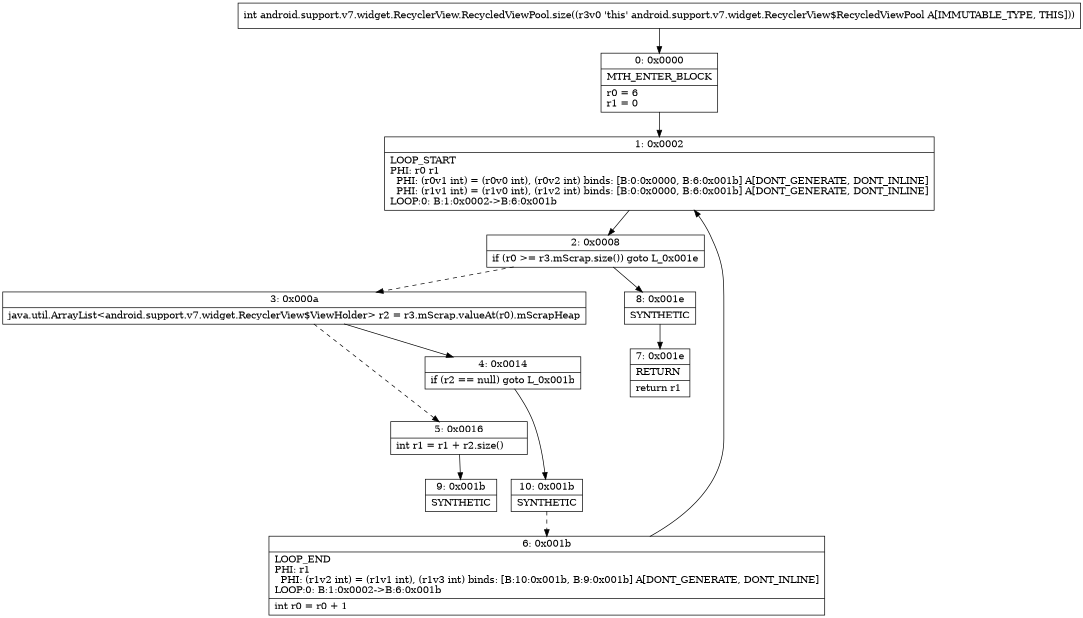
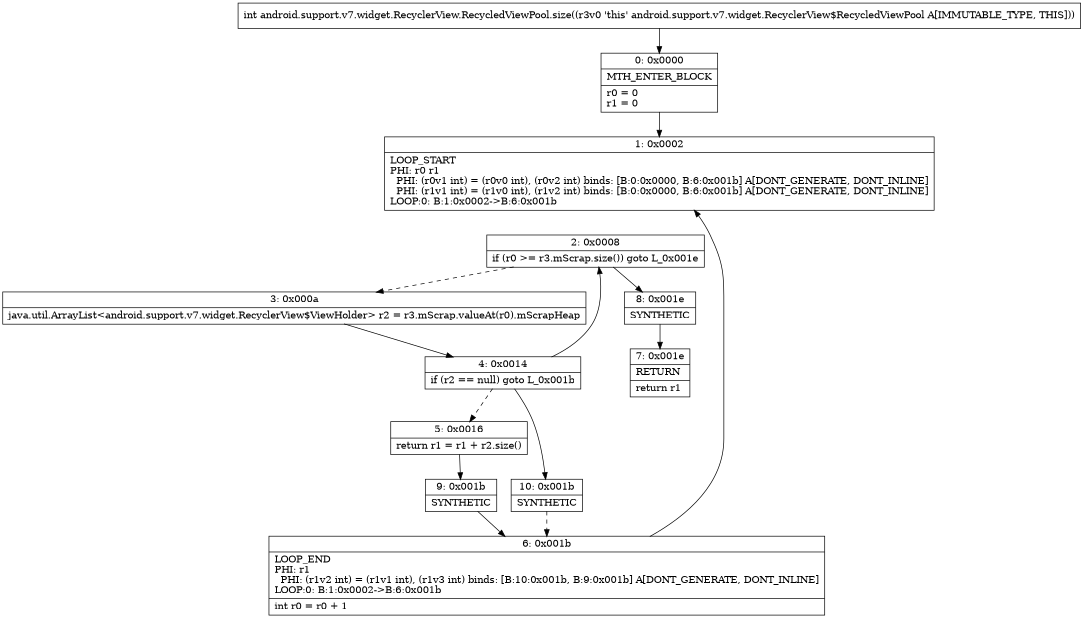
  digraph {
    node [shape=record]
-   n1 [label="{0\:\ 0x0000|MTH_ENTER_BLOCK\l|r0 = 6\lr1 = 0\l}"]
+   n1 [label="{0\:\ 0x0000|MTH_ENTER_BLOCK\l|r0 = 0\lr1 = 0\l}"]
    n2 [label="{1\:\ 0x0002|LOOP_START\lPHI: r0 r1 \l  PHI: (r0v1 int) = (r0v0 int), (r0v2 int) binds: [B:0:0x0000, B:6:0x001b] A[DONT_GENERATE, DONT_INLINE]\l  PHI: (r1v1 int) = (r1v0 int), (r1v2 int) binds: [B:0:0x0000, B:6:0x001b] A[DONT_GENERATE, DONT_INLINE]\lLOOP:0: B:1:0x0002\-\>B:6:0x001b\l}"]
    n3 [label="{2\:\ 0x0008|if (r0 \>= r3.mScrap.size()) goto L_0x001e\l}"]
    n4 [label="{3\:\ 0x000a|java.util.ArrayList\<android.support.v7.widget.RecyclerView$ViewHolder\> r2 = r3.mScrap.valueAt(r0).mScrapHeap\l}"]
    n5 [label="{8\:\ 0x001e|SYNTHETIC\l}"]
    n6 [label="{4\:\ 0x0014|if (r2 == null) goto L_0x001b\l}"]
    n7 [label="{7\:\ 0x001e|RETURN\l|return r1\l}"]
-   n8 [label="{5\:\ 0x0016|int r1 = r1 + r2.size()\l}"]
+   n8 [label="{5\:\ 0x0016|return r1 = r1 + r2.size()\l}"]
    n9 [label="{10\:\ 0x001b|SYNTHETIC\l}"]
    n10 [label="{9\:\ 0x001b|SYNTHETIC\l}"]
    n11 [label="{6\:\ 0x001b|LOOP_END\lPHI: r1 \l  PHI: (r1v2 int) = (r1v1 int), (r1v3 int) binds: [B:10:0x001b, B:9:0x001b] A[DONT_GENERATE, DONT_INLINE]\lLOOP:0: B:1:0x0002\-\>B:6:0x001b\l|int r0 = r0 + 1\l}"]
    n12 [label="{int android.support.v7.widget.RecyclerView.RecycledViewPool.size((r3v0 'this' android.support.v7.widget.RecyclerView$RecycledViewPool A[IMMUTABLE_TYPE, THIS])) }"]
    n1 -> n2
-   n2 -> n3
+   n6 -> n3
    n3 -> n4 [style=dashed]
    n3 -> n5
    n4 -> n6
    n5 -> n7
-   n4 -> n8 [style=dashed]
+   n6 -> n8 [style=dashed]
    n6 -> n9
    n8 -> n10
    n9 -> n11 [style=dashed]
+   n10 -> n11
    n11 -> n2
    n12 -> n1
  }
